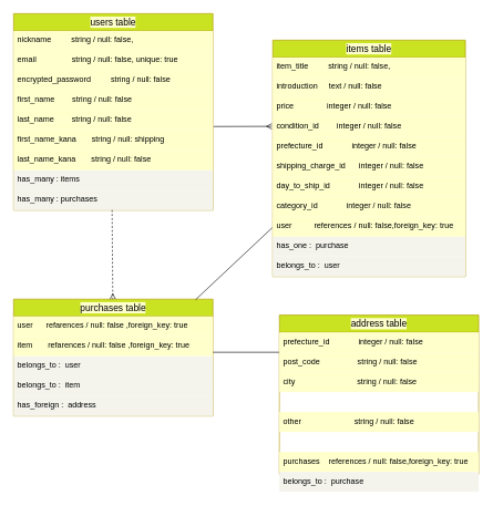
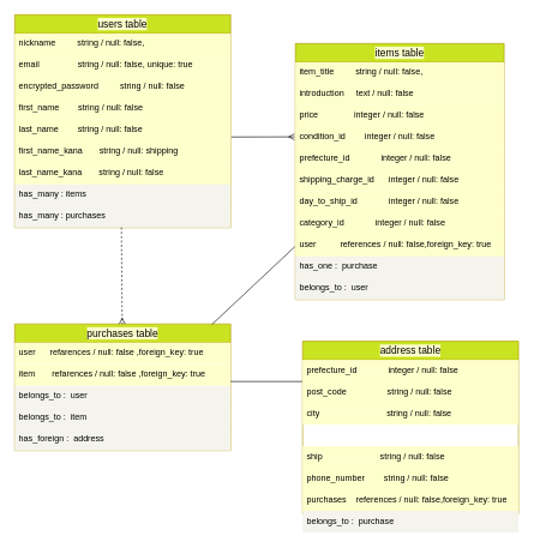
  <mxCell id="0" />
  <mxCell id="1" parent="0" />
  <mxCell id="2" value="users table" style="swimlane;fontStyle=0;childLayout=stackLayout;horizontal=1;startSize=26;horizontalStack=0;resizeParent=1;resizeParentMax=0;resizeLast=0;collapsible=1;marginBottom=0;align=center;fontSize=14;labelBackgroundColor=#feffcc;labelBorderColor=none;strokeColor=#B09500;fontColor=#000000;fillColor=#C9E322;whiteSpace=wrap;" parent="1" vertex="1"><mxGeometry x="20" y="20" width="300" height="296" as="geometry" /></mxCell>
  <mxCell id="3" value="nickname         string / null: false, " style="text;strokeColor=none;fillColor=#FFFFCC;spacingLeft=4;spacingRight=4;overflow=hidden;rotatable=0;points=[[0,0.5],[1,0.5]];portConstraint=eastwest;fontSize=12;labelBackgroundColor=#feffcc;labelBorderColor=none;fontColor=#000000;" parent="2" vertex="1"><mxGeometry y="26" width="300" height="30" as="geometry" /></mxCell>
  <mxCell id="4" value="email                string / null: false, unique: true" style="text;strokeColor=none;fillColor=#feffcc;spacingLeft=4;spacingRight=4;overflow=hidden;rotatable=0;points=[[0,0.5],[1,0.5]];portConstraint=eastwest;fontSize=12;labelBackgroundColor=#feffcc;labelBorderColor=none;fontColor=#000000;" parent="2" vertex="1"><mxGeometry y="56" width="300" height="30" as="geometry" /></mxCell>
  <mxCell id="5" value="encrypted_password         string / null: false  " style="text;strokeColor=none;fillColor=#FFFFCC;spacingLeft=4;spacingRight=4;overflow=hidden;rotatable=0;points=[[0,0.5],[1,0.5]];portConstraint=eastwest;fontSize=12;labelBackgroundColor=#feffcc;labelBorderColor=none;fontColor=#000000;" parent="2" vertex="1"><mxGeometry y="86" width="300" height="30" as="geometry" /></mxCell>
  <mxCell id="6" value="first_name        string / null: false" style="text;strokeColor=none;fillColor=#FFFFCC;spacingLeft=4;spacingRight=4;overflow=hidden;rotatable=0;points=[[0,0.5],[1,0.5]];portConstraint=eastwest;fontSize=12;labelBackgroundColor=#feffcc;labelBorderColor=none;fontColor=#000000;" parent="2" vertex="1"><mxGeometry y="116" width="300" height="30" as="geometry" /></mxCell>
  <mxCell id="7" value="last_name        string / null: false " style="text;strokeColor=none;fillColor=#FFFFCC;spacingLeft=4;spacingRight=4;overflow=hidden;rotatable=0;points=[[0,0.5],[1,0.5]];portConstraint=eastwest;fontSize=12;labelBackgroundColor=#feffcc;labelBorderColor=none;fontColor=#000000;" parent="2" vertex="1"><mxGeometry y="146" width="300" height="30" as="geometry" /></mxCell>
  <mxCell id="8" value="first_name_kana       string / null: shipping" style="text;strokeColor=none;fillColor=#FFFFCC;spacingLeft=4;spacingRight=4;overflow=hidden;rotatable=0;points=[[0,0.5],[1,0.5]];portConstraint=eastwest;fontSize=12;labelBackgroundColor=#feffcc;labelBorderColor=none;fontColor=#000000;" parent="2" vertex="1"><mxGeometry y="176" width="300" height="30" as="geometry" /></mxCell>
  <mxCell id="9" value="last_name_kana       string / null: false" style="text;strokeColor=none;fillColor=#FFFFCC;spacingLeft=4;spacingRight=4;overflow=hidden;rotatable=0;points=[[0,0.5],[1,0.5]];portConstraint=eastwest;fontSize=12;labelBackgroundColor=#feffcc;labelBorderColor=none;fontColor=#000000;" parent="2" vertex="1"><mxGeometry y="206" width="300" height="30" as="geometry" /></mxCell>
  <mxCell id="10" value="has_many : items" style="text;strokeColor=none;fillColor=#f4f4ec;spacingLeft=4;spacingRight=4;overflow=hidden;rotatable=0;points=[[0,0.5],[1,0.5]];portConstraint=eastwest;fontSize=12;labelBackgroundColor=#f4f4ed;labelBorderColor=none;fontColor=#000000;" parent="2" vertex="1"><mxGeometry y="236" width="300" height="30" as="geometry" /></mxCell>
  <mxCell id="11" value="has_many : purchases" style="text;strokeColor=none;fillColor=#f4f4ec;spacingLeft=4;spacingRight=4;overflow=hidden;rotatable=0;points=[[0,0.5],[1,0.5]];portConstraint=eastwest;fontSize=12;labelBackgroundColor=#f4f4ed;labelBorderColor=none;fontColor=#000000;" parent="2" vertex="1"><mxGeometry y="266" width="300" height="30" as="geometry" /></mxCell>
  <mxCell id="12" value="items table" style="swimlane;fontStyle=0;childLayout=stackLayout;horizontal=1;startSize=26;horizontalStack=0;resizeParent=1;resizeParentMax=0;resizeLast=0;collapsible=1;marginBottom=0;align=center;fontSize=14;labelBackgroundColor=#feffcc;labelBorderColor=none;strokeColor=#B09500;fontColor=#000000;fillColor=#C9E322;whiteSpace=wrap;" parent="1" vertex="1"><mxGeometry x="410" y="60" width="290" height="356" as="geometry" /></mxCell>
  <mxCell id="13" value="item_title         string / null: false, " style="text;strokeColor=none;fillColor=#FFFFCC;spacingLeft=4;spacingRight=4;overflow=hidden;rotatable=0;points=[[0,0.5],[1,0.5]];portConstraint=eastwest;fontSize=12;labelBackgroundColor=#feffcc;labelBorderColor=none;fontColor=#000000;" parent="12" vertex="1"><mxGeometry y="26" width="290" height="30" as="geometry" /></mxCell>
  <mxCell id="14" value="introduction     text / null: false" style="text;strokeColor=none;fillColor=#feffcc;spacingLeft=4;spacingRight=4;overflow=hidden;rotatable=0;points=[[0,0.5],[1,0.5]];portConstraint=eastwest;fontSize=12;labelBackgroundColor=#feffcc;labelBorderColor=none;fontColor=#000000;" parent="12" vertex="1"><mxGeometry y="56" width="290" height="30" as="geometry" /></mxCell>
  <mxCell id="15" value="price               integer / null: false  " style="text;strokeColor=none;fillColor=#FFFFCC;spacingLeft=4;spacingRight=4;overflow=hidden;rotatable=0;points=[[0,0.5],[1,0.5]];portConstraint=eastwest;fontSize=12;labelBackgroundColor=#feffcc;labelBorderColor=none;fontColor=#000000;" parent="12" vertex="1"><mxGeometry y="86" width="290" height="30" as="geometry" /></mxCell>
  <mxCell id="16" value="condition_id        integer / null: false" style="text;strokeColor=none;fillColor=#FFFFCC;spacingLeft=4;spacingRight=4;overflow=hidden;rotatable=0;points=[[0,0.5],[1,0.5]];portConstraint=eastwest;fontSize=12;labelBackgroundColor=#feffcc;labelBorderColor=none;fontColor=#000000;" parent="12" vertex="1"><mxGeometry y="116" width="290" height="30" as="geometry" /></mxCell>
  <mxCell id="17" value="prefecture_id             integer / null: false" style="text;strokeColor=none;fillColor=#FFFFCC;spacingLeft=4;spacingRight=4;overflow=hidden;rotatable=0;points=[[0,0.5],[1,0.5]];portConstraint=eastwest;fontSize=12;labelBackgroundColor=#feffcc;labelBorderColor=none;fontColor=#000000;" parent="12" vertex="1"><mxGeometry y="146" width="290" height="30" as="geometry" /></mxCell>
  <mxCell id="18" value="shipping_charge_id      integer / null: false" style="text;strokeColor=none;fillColor=#FFFFCC;spacingLeft=4;spacingRight=4;overflow=hidden;rotatable=0;points=[[0,0.5],[1,0.5]];portConstraint=eastwest;fontSize=12;labelBackgroundColor=#feffcc;labelBorderColor=none;fontColor=#000000;" parent="12" vertex="1"><mxGeometry y="176" width="290" height="30" as="geometry" /></mxCell>
  <mxCell id="19" value="day_to_ship_id             integer / null: false" style="text;strokeColor=none;fillColor=#FFFFCC;spacingLeft=4;spacingRight=4;overflow=hidden;rotatable=0;points=[[0,0.5],[1,0.5]];portConstraint=eastwest;fontSize=12;labelBackgroundColor=#feffcc;labelBorderColor=none;fontColor=#000000;" parent="12" vertex="1"><mxGeometry y="206" width="290" height="30" as="geometry" /></mxCell>
  <mxCell id="20" value="category_id             integer / null: false" style="text;strokeColor=none;fillColor=#FFFFCC;spacingLeft=4;spacingRight=4;overflow=hidden;rotatable=0;points=[[0,0.5],[1,0.5]];portConstraint=eastwest;fontSize=12;labelBackgroundColor=#feffcc;labelBorderColor=none;fontColor=#000000;" parent="12" vertex="1"><mxGeometry y="236" width="290" height="30" as="geometry" /></mxCell>
  <mxCell id="21" value="user          references / null: false,foreign_key: true" style="text;strokeColor=none;fillColor=#FFFFCC;spacingLeft=4;spacingRight=4;overflow=hidden;rotatable=0;points=[[0,0.5],[1,0.5]];portConstraint=eastwest;fontSize=12;labelBackgroundColor=#feffcc;labelBorderColor=none;fontColor=#000000;" parent="12" vertex="1"><mxGeometry y="266" width="290" height="30" as="geometry" /></mxCell>
  <mxCell id="22" value="has_one :  purchase" style="text;strokeColor=none;fillColor=#f4f4ec;spacingLeft=4;spacingRight=4;overflow=hidden;rotatable=0;points=[[0,0.5],[1,0.5]];portConstraint=eastwest;fontSize=12;labelBackgroundColor=#f4f4ed;labelBorderColor=none;fontColor=#000000;" parent="12" vertex="1"><mxGeometry y="296" width="290" height="30" as="geometry" /></mxCell>
  <mxCell id="23" value="belongs_to :  user" style="text;strokeColor=none;fillColor=#f4f4ec;spacingLeft=4;spacingRight=4;overflow=hidden;rotatable=0;points=[[0,0.5],[1,0.5]];portConstraint=eastwest;fontSize=12;labelBackgroundColor=#f4f4ed;labelBorderColor=none;fontColor=#000000;" parent="12" vertex="1"><mxGeometry y="326" width="290" height="30" as="geometry" /></mxCell>
  <mxCell id="24" value="purchases table" style="swimlane;fontStyle=0;childLayout=stackLayout;horizontal=1;startSize=26;horizontalStack=0;resizeParent=1;resizeParentMax=0;resizeLast=0;collapsible=1;marginBottom=0;align=center;fontSize=14;labelBackgroundColor=#feffcc;labelBorderColor=none;strokeColor=#B09500;fontColor=#000000;fillColor=#C9E322;whiteSpace=wrap;" parent="1" vertex="1"><mxGeometry x="20" y="450" width="300" height="176" as="geometry" /></mxCell>
  <mxCell id="25" value="user      refarences / null: false ,foreign_key: true" style="text;strokeColor=none;fillColor=#FFFFCC;spacingLeft=4;spacingRight=4;overflow=hidden;rotatable=0;points=[[0,0.5],[1,0.5]];portConstraint=eastwest;fontSize=12;labelBackgroundColor=#feffcc;labelBorderColor=none;fontColor=#000000;" parent="24" vertex="1"><mxGeometry y="26" width="300" height="30" as="geometry" /></mxCell>
  <mxCell id="26" value="item       refarences / null: false ,foreign_key: true" style="text;strokeColor=none;fillColor=#FFFFCC;spacingLeft=4;spacingRight=4;overflow=hidden;rotatable=0;points=[[0,0.5],[1,0.5]];portConstraint=eastwest;fontSize=12;labelBackgroundColor=#feffcc;labelBorderColor=none;fontColor=#000000;" parent="24" vertex="1"><mxGeometry y="56" width="300" height="30" as="geometry" /></mxCell>
  <mxCell id="27" value="belongs_to :  user" style="text;strokeColor=none;fillColor=#f4f4ec;spacingLeft=4;spacingRight=4;overflow=hidden;rotatable=0;points=[[0,0.5],[1,0.5]];portConstraint=eastwest;fontSize=12;labelBackgroundColor=#f4f4ed;labelBorderColor=none;fontColor=#000000;" parent="24" vertex="1"><mxGeometry y="86" width="300" height="30" as="geometry" /></mxCell>
  <mxCell id="28" value="belongs_to :  item" style="text;strokeColor=none;fillColor=#f4f4ec;spacingLeft=4;spacingRight=4;overflow=hidden;rotatable=0;points=[[0,0.5],[1,0.5]];portConstraint=eastwest;fontSize=12;labelBackgroundColor=#f4f4ed;labelBorderColor=none;fontColor=#000000;" parent="24" vertex="1"><mxGeometry y="116" width="300" height="30" as="geometry" /></mxCell>
  <mxCell id="29" value="has_foreign :  address" style="text;strokeColor=none;fillColor=#f4f4ec;spacingLeft=4;spacingRight=4;overflow=hidden;rotatable=0;points=[[0,0.5],[1,0.5]];portConstraint=eastwest;fontSize=12;labelBackgroundColor=#f4f4ed;labelBorderColor=none;fontColor=#000000;" parent="24" vertex="1"><mxGeometry y="146" width="300" height="30" as="geometry" /></mxCell>
  <mxCell id="30" value="" style="edgeStyle=none;orthogonalLoop=1;jettySize=auto;html=1;fontSize=19;fontColor=#000000;endArrow=ERmany;endFill=0;jumpSize=11;entryX=-0.008;entryY=0.46;entryDx=0;entryDy=0;entryPerimeter=0;arcSize=40;" parent="1" edge="1"><mxGeometry width="80" relative="1" as="geometry"><mxPoint x="321" y="190" as="sourcePoint" /><mxPoint x="408.68" y="189.8" as="targetPoint" /><Array as="points" /></mxGeometry></mxCell>
  <mxCell id="31" value="" style="edgeStyle=none;orthogonalLoop=1;jettySize=auto;html=1;fontSize=19;fontColor=#000000;endArrow=ERmany;endFill=0;jumpSize=11;arcSize=42;exitX=0.494;exitY=0.993;exitDx=0;exitDy=0;exitPerimeter=0;dashed=1;" parent="1" source="11" target="24" edge="1"><mxGeometry width="80" relative="1" as="geometry"><mxPoint x="210" y="390" as="sourcePoint" /><mxPoint x="290" y="390" as="targetPoint" /><Array as="points" /></mxGeometry></mxCell>
  <mxCell id="32" value="" style="edgeStyle=none;orthogonalLoop=1;jettySize=auto;html=1;fontSize=19;fontColor=#000000;endArrow=none;endFill=0;jumpSize=11;entryX=-0.01;entryY=0.553;entryDx=0;entryDy=0;entryPerimeter=0;exitX=0.907;exitY=0.003;exitDx=0;exitDy=0;exitPerimeter=0;" parent="1" edge="1"><mxGeometry width="80" relative="1" as="geometry"><mxPoint x="294.1" y="450.618" as="sourcePoint" /><mxPoint x="409.1" y="342.59" as="targetPoint" /><Array as="points" /></mxGeometry></mxCell>
  <mxCell id="33" value="" style="edgeStyle=none;orthogonalLoop=1;jettySize=auto;html=1;fontSize=19;fontColor=#000000;endArrow=none;endFill=0;jumpSize=11;" parent="1" edge="1"><mxGeometry width="80" relative="1" as="geometry"><mxPoint x="320" y="530" as="sourcePoint" /><mxPoint x="420" y="530" as="targetPoint" /><Array as="points" /></mxGeometry></mxCell>
  <mxCell id="34" value="address table" style="swimlane;fontStyle=0;childLayout=stackLayout;horizontal=1;startSize=26;horizontalStack=0;resizeParent=1;resizeParentMax=0;resizeLast=0;collapsible=1;marginBottom=0;align=center;fontSize=14;labelBackgroundColor=#feffcc;labelBorderColor=none;strokeColor=#B09500;fontColor=#000000;fillColor=#C9E322;whiteSpace=wrap;" parent="1" vertex="1"><mxGeometry x="420" y="474" width="300" height="240" as="geometry" /></mxCell>
  <mxCell id="35" value="" style="group" parent="1" vertex="1" connectable="0"><mxGeometry x="420" y="500" width="300" height="240" as="geometry" /></mxCell>
  <mxCell id="36" value="post_code                 string / null: false" style="text;strokeColor=none;fillColor=#FFFFCC;spacingLeft=4;spacingRight=4;overflow=hidden;rotatable=0;points=[[0,0.5],[1,0.5]];portConstraint=eastwest;fontSize=12;labelBackgroundColor=#feffcc;labelBorderColor=none;fontColor=#000000;" parent="35" vertex="1"><mxGeometry y="30" width="300" height="30" as="geometry" /></mxCell>
  <mxCell id="37" value="city                            string / null: false" style="text;strokeColor=none;fillColor=#FFFFCC;spacingLeft=4;spacingRight=4;overflow=hidden;rotatable=0;points=[[0,0.5],[1,0.5]];portConstraint=eastwest;fontSize=12;labelBackgroundColor=#feffcc;labelBorderColor=none;fontColor=#000000;" parent="35" vertex="1"><mxGeometry y="60" width="300" height="30" as="geometry" /></mxCell>
- <mxCell id="38" value="other                        string / null: false " style="text;strokeColor=none;fillColor=#FFFFCC;spacingLeft=4;spacingRight=4;overflow=hidden;rotatable=0;points=[[0,0.5],[1,0.5]];portConstraint=eastwest;fontSize=12;labelBackgroundColor=#feffcc;labelBorderColor=none;fontColor=#000000;" parent="35" vertex="1"><mxGeometry y="120" width="300" height="30" as="geometry" /></mxCell>
+ <mxCell id="38" value="ship                        string / null: false " style="text;strokeColor=none;fillColor=#FFFFCC;spacingLeft=4;spacingRight=4;overflow=hidden;rotatable=0;points=[[0,0.5],[1,0.5]];portConstraint=eastwest;fontSize=12;labelBackgroundColor=#feffcc;labelBorderColor=none;fontColor=#000000;" parent="35" vertex="1"><mxGeometry y="120" width="300" height="30" as="geometry" /></mxCell>
+ <mxCell id="39" value="phone_number        string / null: false" style="text;strokeColor=none;fillColor=#FFFFCC;spacingLeft=4;spacingRight=4;overflow=hidden;rotatable=0;points=[[0,0.5],[1,0.5]];portConstraint=eastwest;fontSize=12;labelBackgroundColor=#feffcc;labelBorderColor=none;fontColor=#000000;" parent="35" vertex="1"><mxGeometry y="150" width="300" height="30" as="geometry" /></mxCell>
  <mxCell id="40" value="purchases    references / null: false,foreign_key: true    " style="text;strokeColor=none;fillColor=#FFFFCC;spacingLeft=4;spacingRight=4;overflow=hidden;rotatable=0;points=[[0,0.5],[1,0.5]];portConstraint=eastwest;fontSize=12;labelBackgroundColor=#feffcc;labelBorderColor=none;fontColor=#000000;" parent="35" vertex="1"><mxGeometry y="180" width="300" height="30" as="geometry" /></mxCell>
  <mxCell id="41" value="belongs_to :  purchase" style="text;strokeColor=none;fillColor=#f4f4ec;spacingLeft=4;spacingRight=4;overflow=hidden;rotatable=0;points=[[0,0.5],[1,0.5]];portConstraint=eastwest;fontSize=12;labelBackgroundColor=#f4f4ed;labelBorderColor=none;fontColor=#000000;" parent="35" vertex="1"><mxGeometry y="210" width="300" height="30" as="geometry" /></mxCell>
  <mxCell id="42" value="prefecture_id             integer / null: false" style="text;strokeColor=none;fillColor=#FFFFCC;spacingLeft=4;spacingRight=4;overflow=hidden;rotatable=0;points=[[0,0.5],[1,0.5]];portConstraint=eastwest;fontSize=12;labelBackgroundColor=#feffcc;labelBorderColor=none;fontColor=#000000;" parent="35" vertex="1"><mxGeometry width="300" height="30" as="geometry" /></mxCell>
